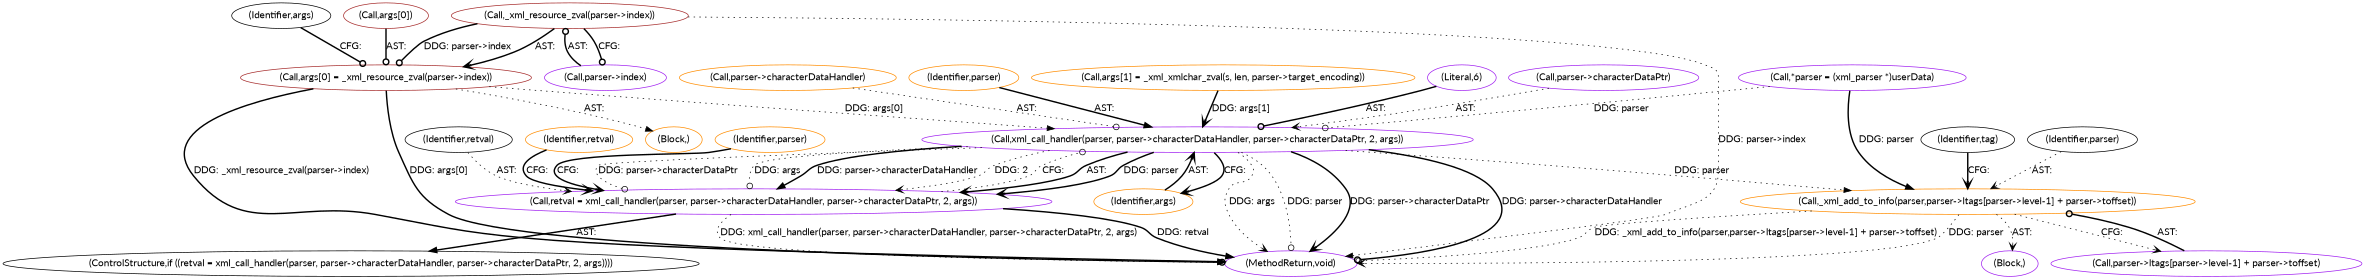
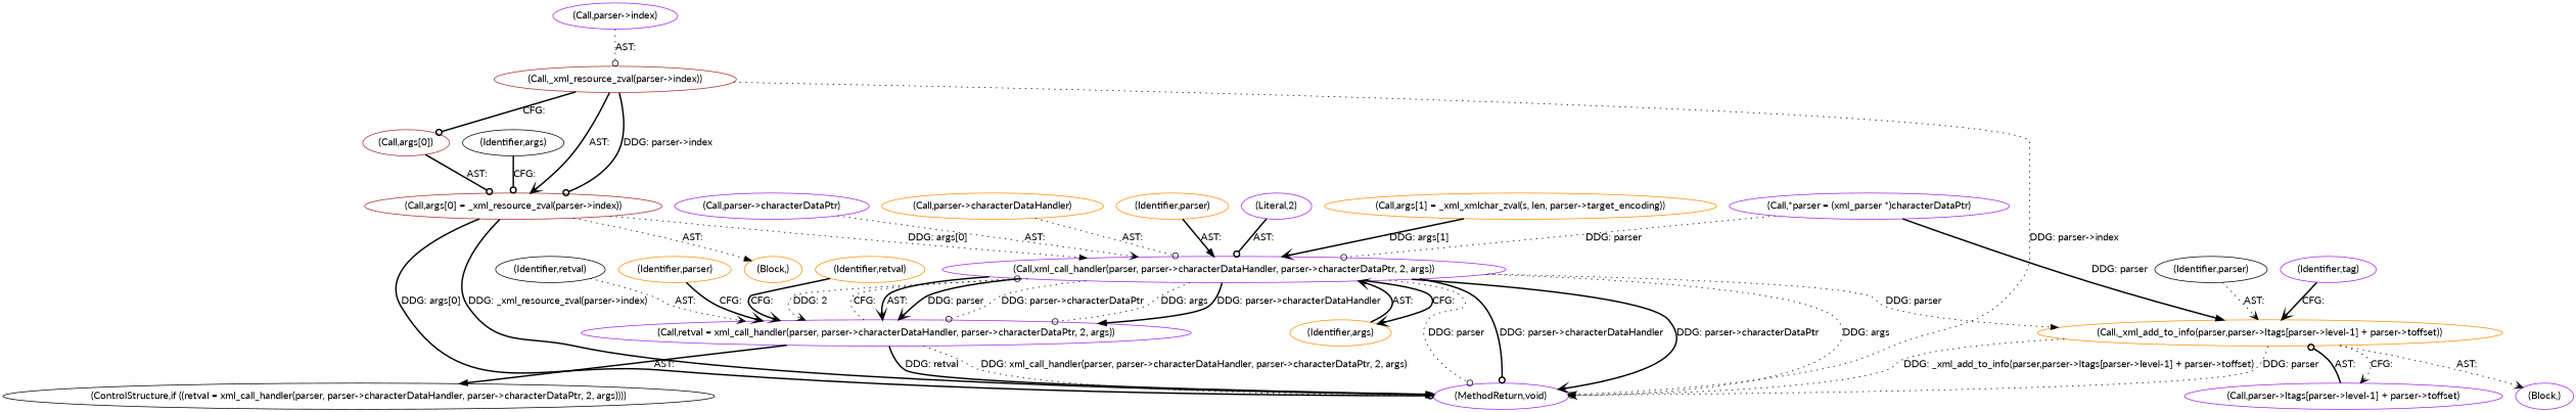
  digraph {
    fontname=Lato
    node [color=purple fontname=Lato]
    edge [arrowhead=vee fontname=Lato style=bold]
    n1 [color=brown label="(Call,args[0] = _xml_resource_zval(parser->index))"]
    n2 [label="(Call,xml_call_handler(parser, parser->characterDataHandler, parser->characterDataPtr, 2, args))"]
    n3 [label="(MethodReturn,void)"]
    n4 [color=darkorange label="(Block,)"]
    n5 [color=brown label="(Call,_xml_resource_zval(parser->index))"]
    n6 [label="(Call,parser->index)"]
    n7 [label="(Call,retval = xml_call_handler(parser, parser->characterDataHandler, parser->characterDataPtr, 2, args))"]
    n8 [color=darkorange label="(Call,_xml_add_to_info(parser,parser->ltags[parser->level-1] + parser->toffset))"]
    n9 [color=darkorange label="(Identifier,args)"]
    n10 [color=black label="(ControlStructure,if ((retval = xml_call_handler(parser, parser->characterDataHandler, parser->characterDataPtr, 2, args))))"]
    n11 [label="(Block,)"]
    n12 [label="(Call,parser->ltags[parser->level-1] + parser->toffset)"]
-   n13 [label="(Literal,6)"]
+   n13 [label="(Literal,2)"]
    n14 [color=darkorange label="(Call,args[1] = _xml_xmlchar_zval(s, len, parser->target_encoding))"]
    n15 [color=black label="(Identifier,retval)"]
    n16 [color=darkorange label="(Identifier,retval)"]
    n17 [label="(Call,parser->characterDataPtr)"]
    n18 [color=black label="(Identifier,parser)"]
-   n19 [label="(Call,*parser = (xml_parser *)userData)"]
+   n19 [label="(Call,*parser = (xml_parser *)characterDataPtr)"]
    n20 [color=darkorange label="(Identifier,parser)"]
    n21 [color=brown label="(Call,args[0])"]
-   n22 [color=black label="(Identifier,tag)"]
+   n22 [label="(Identifier,tag)"]
    n23 [color=black label="(Identifier,args)"]
    n24 [color=darkorange label="(Call,parser->characterDataHandler)"]
    n25 [color=darkorange label="(Identifier,parser)"]
    n1 -> n2 [arrowhead=normal label="DDG: args[0]" style=dotted]
    n1 -> n3 [arrowhead=normal label="DDG: _xml_resource_zval(parser->index)"]
    n1 -> n3 [arrowhead=odot label="DDG: args[0]"]
    n1 -> n4 [arrowhead=normal label="AST: " style=dotted]
    n2 -> n3 [label="DDG: args" style=dotted]
    n2 -> n3 [arrowhead=odot label="DDG: parser" style=dotted]
    n2 -> n3 [label="DDG: parser->characterDataPtr"]
    n2 -> n3 [arrowhead=odot label="DDG: parser->characterDataHandler"]
    n2 -> n7 [label="AST: "]
    n2 -> n7 [label="DDG: parser"]
    n2 -> n7 [arrowhead=odot label="DDG: parser->characterDataPtr" style=dotted]
    n2 -> n7 [arrowhead=odot label="DDG: args" style=dotted]
    n2 -> n7 [arrowhead=normal label="DDG: parser->characterDataHandler"]
    n2 -> n7 [label="DDG: 2" style=dotted]
    n2 -> n8 [arrowhead=normal label="DDG: parser" style=dotted]
    n2 -> n9 [label="CFG: "]
    n5 -> n1 [label="AST: "]
    n5 -> n1 [arrowhead=odot label="DDG: parser->index"]
    n5 -> n3 [arrowhead=normal label="DDG: parser->index" style=dotted]
-   n5 -> n6 [arrowhead=odot label="CFG: "]
-   n6 -> n5 [arrowhead=odot label="AST: "]
+   n5 -> n21 [arrowhead=odot label="CFG: "]
+   n6 -> n5 [arrowhead=odot label="AST: " style=dotted]
    n7 -> n2 [arrowhead=odot label="CFG: " style=dotted]
    n7 -> n3 [arrowhead=normal label="DDG: retval"]
    n7 -> n3 [arrowhead=normal label="DDG: xml_call_handler(parser, parser->characterDataHandler, parser->characterDataPtr, 2, args)" style=dotted]
    n7 -> n10 [arrowhead=normal label="AST: "]
    n8 -> n3 [arrowhead=odot label="DDG: _xml_add_to_info(parser,parser->ltags[parser->level-1] + parser->toffset)" style=dotted]
    n8 -> n3 [label="DDG: parser" style=dotted]
    n8 -> n11 [label="AST: " style=dotted]
    n8 -> n12 [label="CFG: " style=dotted]
    n9 -> n2 [label="AST: "]
    n12 -> n8 [arrowhead=odot label="AST: "]
    n13 -> n2 [arrowhead=odot label="AST: "]
    n14 -> n2 [label="DDG: args[1]"]
    n15 -> n7 [label="AST: " style=dotted]
    n16 -> n7 [label="CFG: "]
    n17 -> n2 [label="AST: " style=dotted]
    n18 -> n8 [label="AST: " style=dotted]
    n19 -> n2 [arrowhead=odot label="DDG: parser" style=dotted]
    n19 -> n8 [arrowhead=normal label="DDG: parser"]
    n20 -> n7 [label="CFG: "]
    n21 -> n1 [arrowhead=odot label="AST: "]
    n22 -> n8 [label="CFG: "]
    n23 -> n1 [arrowhead=odot label="CFG: "]
    n24 -> n2 [arrowhead=odot label="AST: " style=dotted]
    n25 -> n2 [arrowhead=normal label="AST: "]
  }
